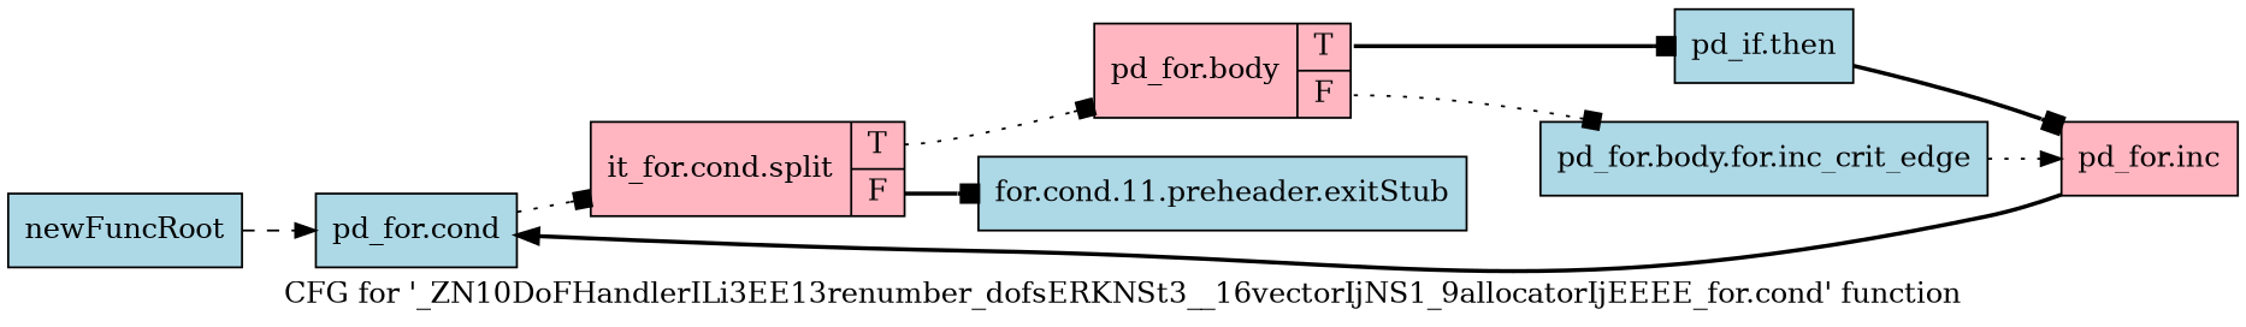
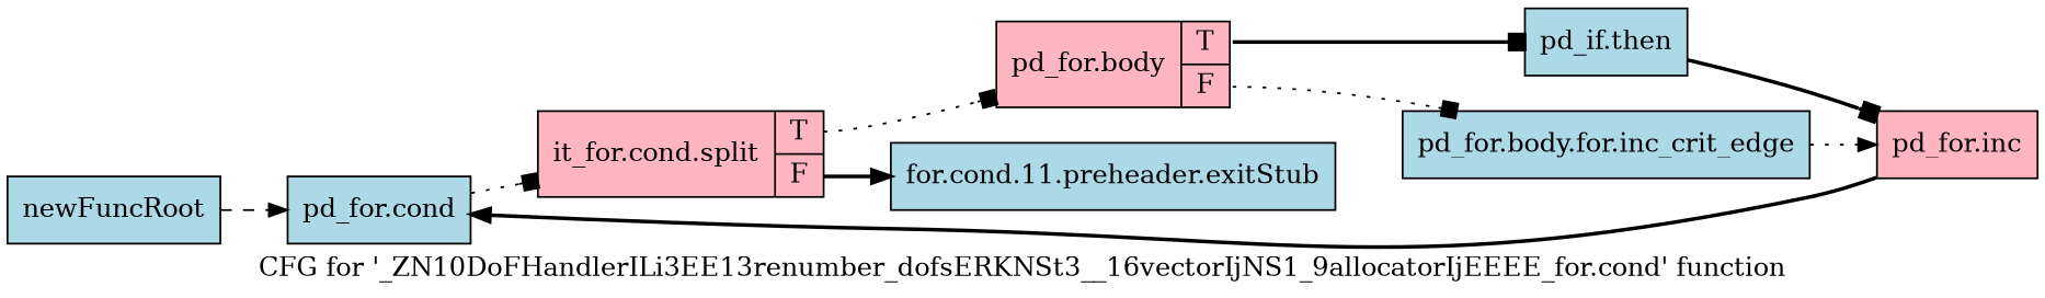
  digraph {
    label="CFG for '_ZN10DoFHandlerILi3EE13renumber_dofsERKNSt3__16vectorIjNS1_9allocatorIjEEEE_for.cond' function"
    rankdir=LR
    node [fillcolor=lightblue shape=record style=filled]
    edge [arrowhead=box style=dotted]
    n1 [label="{newFuncRoot}"]
    n2 [label="{pd_for.cond}"]
    n3 [fillcolor=lightpink label="{it_for.cond.split|{<s0>T|<s1>F}}"]
    n4 [label="{for.cond.11.preheader.exitStub}"]
    n5 [fillcolor=lightpink label="{pd_for.body|{<s0>T|<s1>F}}"]
    n6 [label="{pd_if.then}"]
    n7 [label="{pd_for.body.for.inc_crit_edge}"]
    n8 [fillcolor=lightpink label="{pd_for.inc}"]
    n1 -> n2 [arrowhead=normal style=dashed]
    n2 -> n3
-   n3 -> n4 [style=bold tailport=s1]
+   n3 -> n4 [arrowhead=normal style=bold tailport=s1]
    n3 -> n5 [tailport=s0]
    n5 -> n6 [style=bold tailport=s0]
    n5 -> n7 [tailport=s1]
    n6 -> n8 [style=bold]
    n7 -> n8 [arrowhead=normal]
    n8 -> n2 [arrowhead=normal style=bold]
  }
